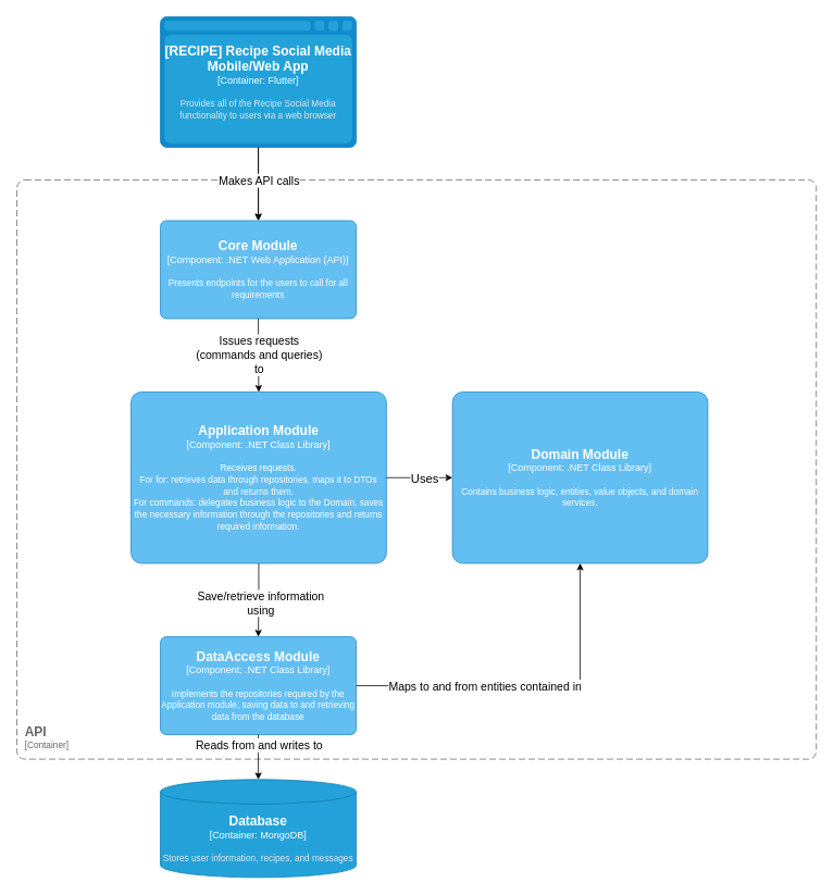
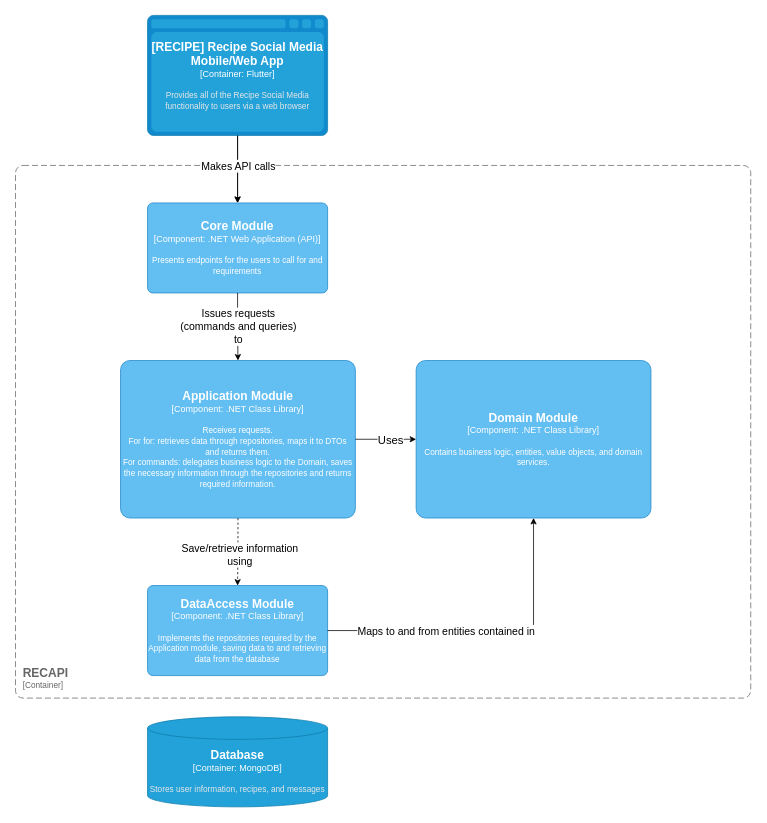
  <mxCell id="0" />
  <mxCell id="1" parent="0" />
  <mxCell id="2" value="" style="edgeStyle=orthogonalEdgeStyle;rounded=0;orthogonalLoop=1;jettySize=auto;html=1;" edge="1" parent="1" source="3" target="6"><mxGeometry relative="1" as="geometry" /></mxCell>
  <mxCell id="3" value="&lt;font style=&quot;font-size: 16px&quot;&gt;&lt;b&gt;[RECIPE] Recipe Social Media Mobile/Web App&lt;/b&gt;&lt;/font&gt;&lt;div&gt;[Container:&amp;nbsp;Flutter]&lt;/div&gt;&lt;br&gt;&lt;div&gt;&lt;font style=&quot;font-size: 11px&quot;&gt;&lt;font color=&quot;#E6E6E6&quot;&gt;Provides all of the Recipe Social Media functionality to users via a web browser&lt;/font&gt;&lt;/div&gt;" style="shape=mxgraph.c4.webBrowserContainer2;whiteSpace=wrap;html=1;boundedLbl=1;rounded=0;labelBackgroundColor=none;strokeColor=#118ACD;fillColor=#23A2D9;strokeColor=#118ACD;strokeColor2=#0E7DAD;fontSize=12;fontColor=#ffffff;align=center;metaEdit=1;points=[[0.5,0,0],[1,0.25,0],[1,0.5,0],[1,0.75,0],[0.5,1,0],[0,0.75,0],[0,0.5,0],[0,0.25,0]];resizable=0;" vertex="1" parent="1"><mxGeometry x="196" y="20" width="240" height="160" as="geometry" /></mxCell>
- <mxCell id="4" value="&lt;font style=&quot;font-size: 16px&quot;&gt;&lt;b&gt;&lt;div style=&quot;text-align: left&quot;&gt;API&lt;/div&gt;&lt;/b&gt;&lt;/font&gt;&lt;div style=&quot;text-align: left&quot;&gt;[Container]&lt;/div&gt;" style="rounded=1;fontSize=11;whiteSpace=wrap;html=1;dashed=1;arcSize=20;fillColor=none;strokeColor=#666666;fontColor=#666666;labelBackgroundColor=none;align=left;verticalAlign=bottom;labelBorderColor=none;spacingTop=0;spacing=10;dashPattern=8 4;metaEdit=1;rotatable=0;perimeter=rectanglePerimeter;labelPadding=0;allowArrows=0;connectable=0;expand=0;recursiveResize=0;editable=1;pointerEvents=0;absoluteArcSize=1;points=[[0.25,0,0],[0.5,0,0],[0.75,0,0],[1,0.25,0],[1,0.5,0],[1,0.75,0],[0.75,1,0],[0.5,1,0],[0.25,1,0],[0,0.75,0],[0,0.5,0],[0,0.25,0]];" vertex="1" parent="1"><mxGeometry x="20" y="220" width="980" height="710" as="geometry" /></mxCell>
+ <mxCell id="4" value="&lt;font style=&quot;font-size: 16px&quot;&gt;&lt;b&gt;&lt;div style=&quot;text-align: left&quot;&gt;RECAPI&lt;/div&gt;&lt;/b&gt;&lt;/font&gt;&lt;div style=&quot;text-align: left&quot;&gt;[Container]&lt;/div&gt;" style="rounded=1;fontSize=11;whiteSpace=wrap;html=1;dashed=1;arcSize=20;fillColor=none;strokeColor=#666666;fontColor=#666666;labelBackgroundColor=none;align=left;verticalAlign=bottom;labelBorderColor=none;spacingTop=0;spacing=10;dashPattern=8 4;metaEdit=1;rotatable=0;perimeter=rectanglePerimeter;labelPadding=0;allowArrows=0;connectable=0;expand=0;recursiveResize=0;editable=1;pointerEvents=0;absoluteArcSize=1;points=[[0.25,0,0],[0.5,0,0],[0.75,0,0],[1,0.25,0],[1,0.5,0],[1,0.75,0],[0.75,1,0],[0.5,1,0],[0.25,1,0],[0,0.75,0],[0,0.5,0],[0,0.25,0]];" vertex="1" parent="1"><mxGeometry x="20" y="220" width="980" height="710" as="geometry" /></mxCell>
  <mxCell id="5" value="&lt;font style=&quot;font-size: 16px&quot;&gt;&lt;b&gt;Database&lt;/b&gt;&lt;/font&gt;&lt;div&gt;[Container:&amp;nbsp;MongoDB]&lt;/div&gt;&lt;br&gt;&lt;div&gt;&lt;font style=&quot;font-size: 11px&quot;&gt;&lt;font color=&quot;#E6E6E6&quot;&gt;Stores user information, recipes, and messages&lt;/font&gt;&lt;/div&gt;" style="shape=cylinder3;size=15;whiteSpace=wrap;html=1;boundedLbl=1;rounded=0;labelBackgroundColor=none;fillColor=#23A2D9;fontSize=12;fontColor=#ffffff;align=center;strokeColor=#0E7DAD;metaEdit=1;points=[[0.5,0,0],[1,0.25,0],[1,0.5,0],[1,0.75,0],[0.5,1,0],[0,0.75,0],[0,0.5,0],[0,0.25,0]];resizable=0;" vertex="1" parent="1"><mxGeometry x="196" y="955" width="240" height="120" as="geometry" /></mxCell>
- <mxCell id="6" value="&lt;font style=&quot;font-size: 16px&quot;&gt;&lt;b&gt;Core Module&lt;/b&gt;&lt;/font&gt;&lt;div&gt;[Component: .NET Web Application (API)]&lt;/div&gt;&lt;br&gt;&lt;div&gt;&lt;font style=&quot;font-size: 11px&quot;&gt;Presents endpoints for the users to call for all requirements&lt;/font&gt;&lt;/div&gt;" style="rounded=1;whiteSpace=wrap;html=1;labelBackgroundColor=none;fillColor=#63BEF2;fontColor=#ffffff;align=center;arcSize=6;strokeColor=#2086C9;metaEdit=1;resizable=0;points=[[0.25,0,0],[0.5,0,0],[0.75,0,0],[1,0.25,0],[1,0.5,0],[1,0.75,0],[0.75,1,0],[0.5,1,0],[0.25,1,0],[0,0.75,0],[0,0.5,0],[0,0.25,0]];" vertex="1" parent="1"><mxGeometry x="196" y="270" width="240" height="120" as="geometry" /></mxCell>
+ <mxCell id="6" value="&lt;font style=&quot;font-size: 16px&quot;&gt;&lt;b&gt;Core Module&lt;/b&gt;&lt;/font&gt;&lt;div&gt;[Component: .NET Web Application (API)]&lt;/div&gt;&lt;br&gt;&lt;div&gt;&lt;font style=&quot;font-size: 11px&quot;&gt;Presents endpoints for the users to call for and requirements&lt;/font&gt;&lt;/div&gt;" style="rounded=1;whiteSpace=wrap;html=1;labelBackgroundColor=none;fillColor=#63BEF2;fontColor=#ffffff;align=center;arcSize=6;strokeColor=#2086C9;metaEdit=1;resizable=0;points=[[0.25,0,0],[0.5,0,0],[0.75,0,0],[1,0.25,0],[1,0.5,0],[1,0.75,0],[0.75,1,0],[0.5,1,0],[0.25,1,0],[0,0.75,0],[0,0.5,0],[0,0.25,0]];" vertex="1" parent="1"><mxGeometry x="196" y="270" width="240" height="120" as="geometry" /></mxCell>
  <mxCell id="7" style="edgeStyle=orthogonalEdgeStyle;rounded=0;orthogonalLoop=1;jettySize=auto;html=1;entryX=0.5;entryY=0;entryDx=0;entryDy=0;entryPerimeter=0;" edge="1" parent="1" source="3" target="6"><mxGeometry relative="1" as="geometry" /></mxCell>
  <mxCell id="8" value="Makes API calls" style="edgeLabel;html=1;align=center;verticalAlign=middle;resizable=0;points=[];fontSize=14;" vertex="1" connectable="0" parent="7"><mxGeometry x="-0.062" y="1" relative="1" as="geometry"><mxPoint x="-1" y="-2" as="offset" /></mxGeometry></mxCell>
  <mxCell id="9" value="&lt;font style=&quot;font-size: 16px&quot;&gt;&lt;b&gt;DataAccess Module&lt;/b&gt;&lt;/font&gt;&lt;div&gt;[Component: .NET Class Library]&lt;/div&gt;&lt;br&gt;&lt;div&gt;&lt;font style=&quot;font-size: 11px&quot;&gt;Implements the repositories required by the Application module, saving data to and retrieving data from the database&lt;/font&gt;&lt;/div&gt;" style="rounded=1;whiteSpace=wrap;html=1;labelBackgroundColor=none;fillColor=#63BEF2;fontColor=#ffffff;align=center;arcSize=6;strokeColor=#2086C9;metaEdit=1;resizable=0;points=[[0.25,0,0],[0.5,0,0],[0.75,0,0],[1,0.25,0],[1,0.5,0],[1,0.75,0],[0.75,1,0],[0.5,1,0],[0.25,1,0],[0,0.75,0],[0,0.5,0],[0,0.25,0]];" vertex="1" parent="1"><mxGeometry x="196" y="780" width="240" height="120" as="geometry" /></mxCell>
- <mxCell id="10" style="edgeStyle=orthogonalEdgeStyle;rounded=0;orthogonalLoop=1;jettySize=auto;html=1;entryX=0.5;entryY=0;entryDx=0;entryDy=0;entryPerimeter=0;" edge="1" parent="1" source="9" target="5"><mxGeometry relative="1" as="geometry" /></mxCell>
- <mxCell id="11" value="Reads from and writes to" style="edgeLabel;html=1;align=center;verticalAlign=middle;resizable=0;points=[];fontSize=14;" vertex="1" connectable="0" parent="10"><mxGeometry x="0.043" y="-2" relative="1" as="geometry"><mxPoint x="2" y="-17" as="offset" /></mxGeometry></mxCell>
  <mxCell id="12" value="&lt;font style=&quot;font-size: 16px&quot;&gt;&lt;b&gt;Application Module&lt;/b&gt;&lt;/font&gt;&lt;div&gt;[Component: .NET Class Library]&lt;/div&gt;&lt;br&gt;&lt;div&gt;&lt;font style=&quot;font-size: 11px&quot;&gt;Receives requests.&#10;For for: retrieves data through repositories, maps it to DTOs and returns them.&#10;For commands: delegates business logic to the Domain, saves the necessary information through the repositories and returns required information.&lt;/font&gt;&lt;/div&gt;" style="rounded=1;whiteSpace=wrap;html=1;labelBackgroundColor=none;fillColor=#63BEF2;fontColor=#ffffff;align=center;arcSize=6;strokeColor=#2086C9;metaEdit=1;resizable=1;points=[[0.25,0,0],[0.5,0,0],[0.75,0,0],[1,0.25,0],[1,0.5,0],[1,0.75,0],[0.75,1,0],[0.5,1,0],[0.25,1,0],[0,0.75,0],[0,0.5,0],[0,0.25,0]];imageAspect=1;movable=1;rotatable=1;deletable=1;editable=1;locked=0;connectable=1;" vertex="1" parent="1"><mxGeometry x="160" y="480" width="313" height="210" as="geometry" /></mxCell>
- <mxCell id="13" style="edgeStyle=orthogonalEdgeStyle;rounded=0;orthogonalLoop=1;jettySize=auto;html=1;entryX=0.5;entryY=0;entryDx=0;entryDy=0;entryPerimeter=0;" edge="1" parent="1" source="12" target="9"><mxGeometry relative="1" as="geometry" /></mxCell>
+ <mxCell id="13" style="edgeStyle=orthogonalEdgeStyle;rounded=0;orthogonalLoop=1;jettySize=auto;html=1;entryX=0.5;entryY=0;entryDx=0;entryDy=0;entryPerimeter=0;dashed=1;" edge="1" parent="1" source="12" target="9"><mxGeometry relative="1" as="geometry" /></mxCell>
  <mxCell id="14" value="Save/retrieve information&lt;br&gt;using" style="edgeLabel;html=1;align=center;verticalAlign=middle;resizable=0;points=[];fontSize=14;" vertex="1" connectable="0" parent="13"><mxGeometry x="0.059" y="2" relative="1" as="geometry"><mxPoint y="1" as="offset" /></mxGeometry></mxCell>
  <mxCell id="15" style="edgeStyle=orthogonalEdgeStyle;rounded=0;orthogonalLoop=1;jettySize=auto;html=1;entryX=0.5;entryY=0;entryDx=0;entryDy=0;entryPerimeter=0;" edge="1" parent="1" source="6" target="12"><mxGeometry relative="1" as="geometry" /></mxCell>
  <mxCell id="16" value="Issues requests&lt;br style=&quot;font-size: 14px;&quot;&gt;(commands and queries)&lt;br style=&quot;font-size: 14px;&quot;&gt;to" style="edgeLabel;html=1;align=center;verticalAlign=middle;resizable=0;points=[];fontSize=14;" vertex="1" connectable="0" parent="15"><mxGeometry x="-0.13" y="1" relative="1" as="geometry"><mxPoint x="-1" y="5" as="offset" /></mxGeometry></mxCell>
  <mxCell id="17" value="&lt;font style=&quot;font-size: 16px&quot;&gt;&lt;b&gt;Domain Module&lt;/b&gt;&lt;/font&gt;&lt;div&gt;[Component: .NET Class Library]&lt;/div&gt;&lt;br&gt;&lt;div&gt;&lt;font style=&quot;font-size: 11px&quot;&gt;Contains business logic, entities, value objects, and domain services.&lt;/font&gt;&lt;/div&gt;" style="rounded=1;whiteSpace=wrap;html=1;labelBackgroundColor=none;fillColor=#63BEF2;fontColor=#ffffff;align=center;arcSize=6;strokeColor=#2086C9;metaEdit=1;resizable=1;points=[[0.25,0,0],[0.5,0,0],[0.75,0,0],[1,0.25,0],[1,0.5,0],[1,0.75,0],[0.75,1,0],[0.5,1,0],[0.25,1,0],[0,0.75,0],[0,0.5,0],[0,0.25,0]];imageAspect=1;movable=1;rotatable=1;deletable=1;editable=1;locked=0;connectable=1;" vertex="1" parent="1"><mxGeometry x="554" y="480" width="313" height="210" as="geometry" /></mxCell>
  <mxCell id="18" style="edgeStyle=orthogonalEdgeStyle;rounded=0;orthogonalLoop=1;jettySize=auto;html=1;entryX=0.5;entryY=1;entryDx=0;entryDy=0;entryPerimeter=0;" edge="1" parent="1" source="9" target="17"><mxGeometry relative="1" as="geometry" /></mxCell>
  <mxCell id="19" value="Maps to and from entities contained in" style="edgeLabel;html=1;align=center;verticalAlign=middle;resizable=0;points=[];fontSize=14;" vertex="1" connectable="0" parent="18"><mxGeometry x="-0.411" y="4" relative="1" as="geometry"><mxPoint x="32" y="4" as="offset" /></mxGeometry></mxCell>
  <mxCell id="20" style="edgeStyle=orthogonalEdgeStyle;rounded=0;orthogonalLoop=1;jettySize=auto;html=1;entryX=0;entryY=0.5;entryDx=0;entryDy=0;entryPerimeter=0;" edge="1" parent="1" source="12" target="17"><mxGeometry relative="1" as="geometry" /></mxCell>
  <mxCell id="21" value="Uses" style="edgeLabel;html=1;align=center;verticalAlign=middle;resizable=0;points=[];fontSize=15;" vertex="1" connectable="0" parent="20"><mxGeometry x="-0.298" relative="1" as="geometry"><mxPoint x="18" as="offset" /></mxGeometry></mxCell>
